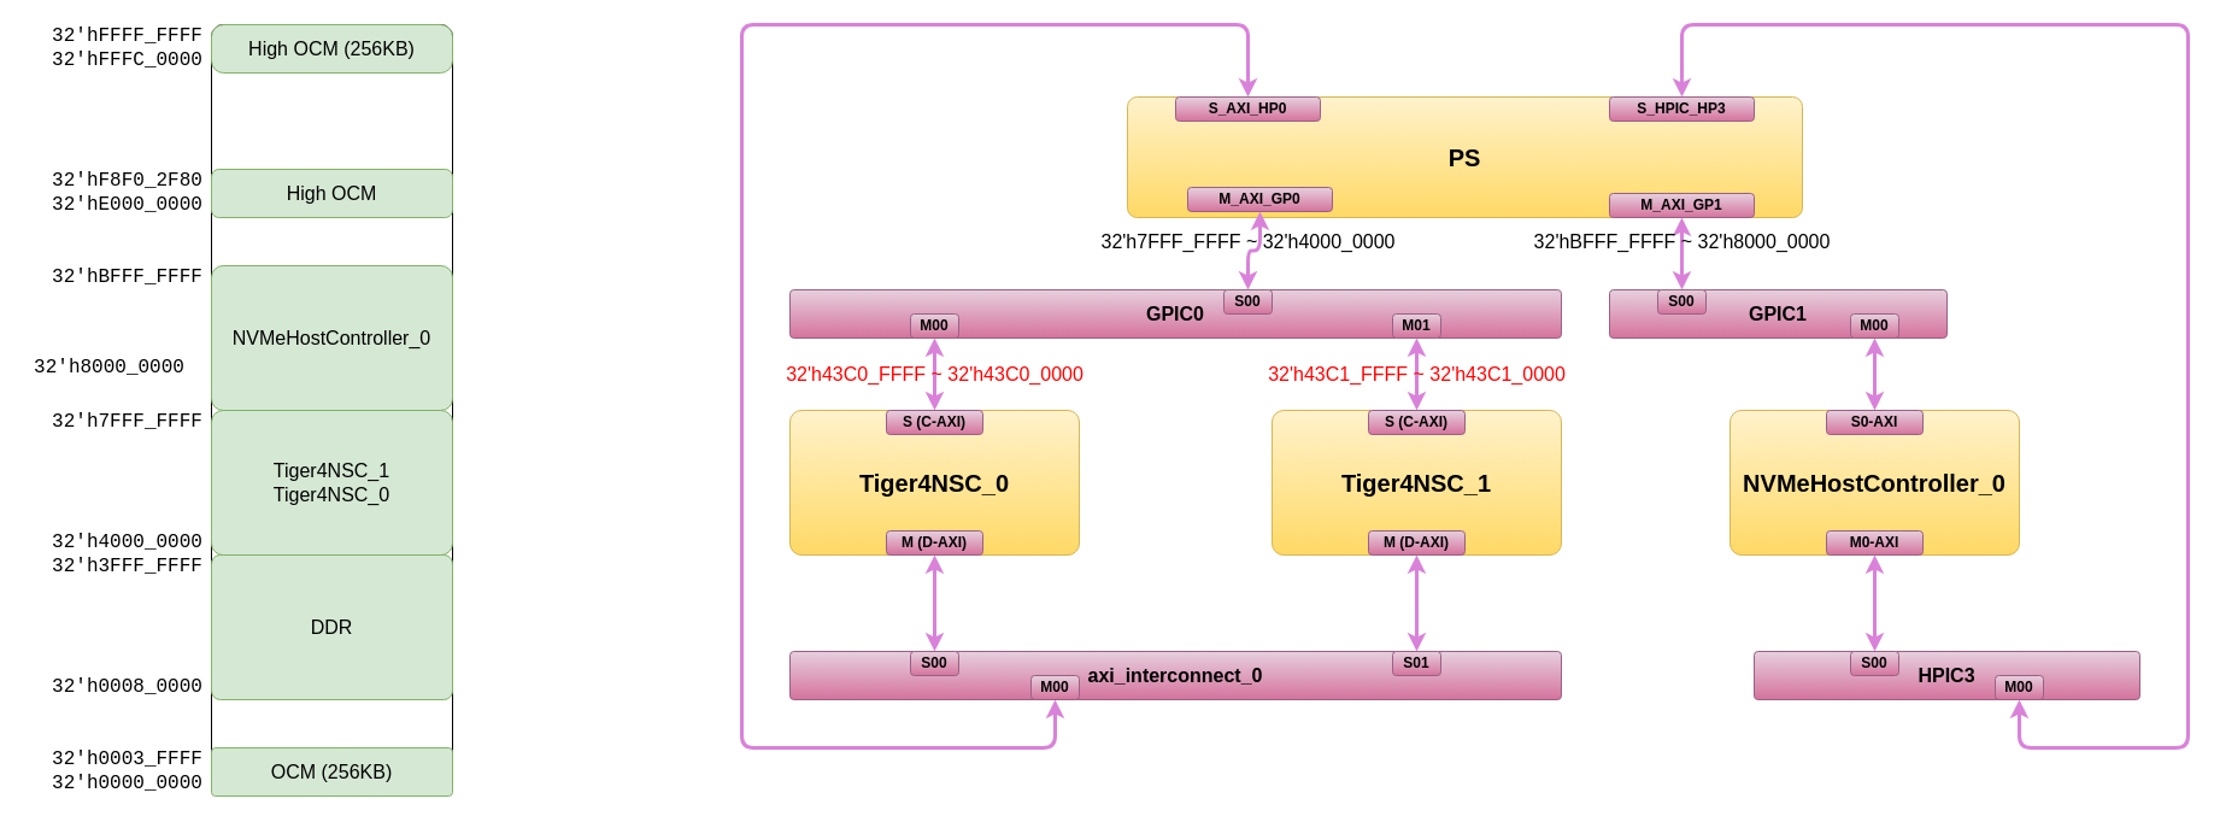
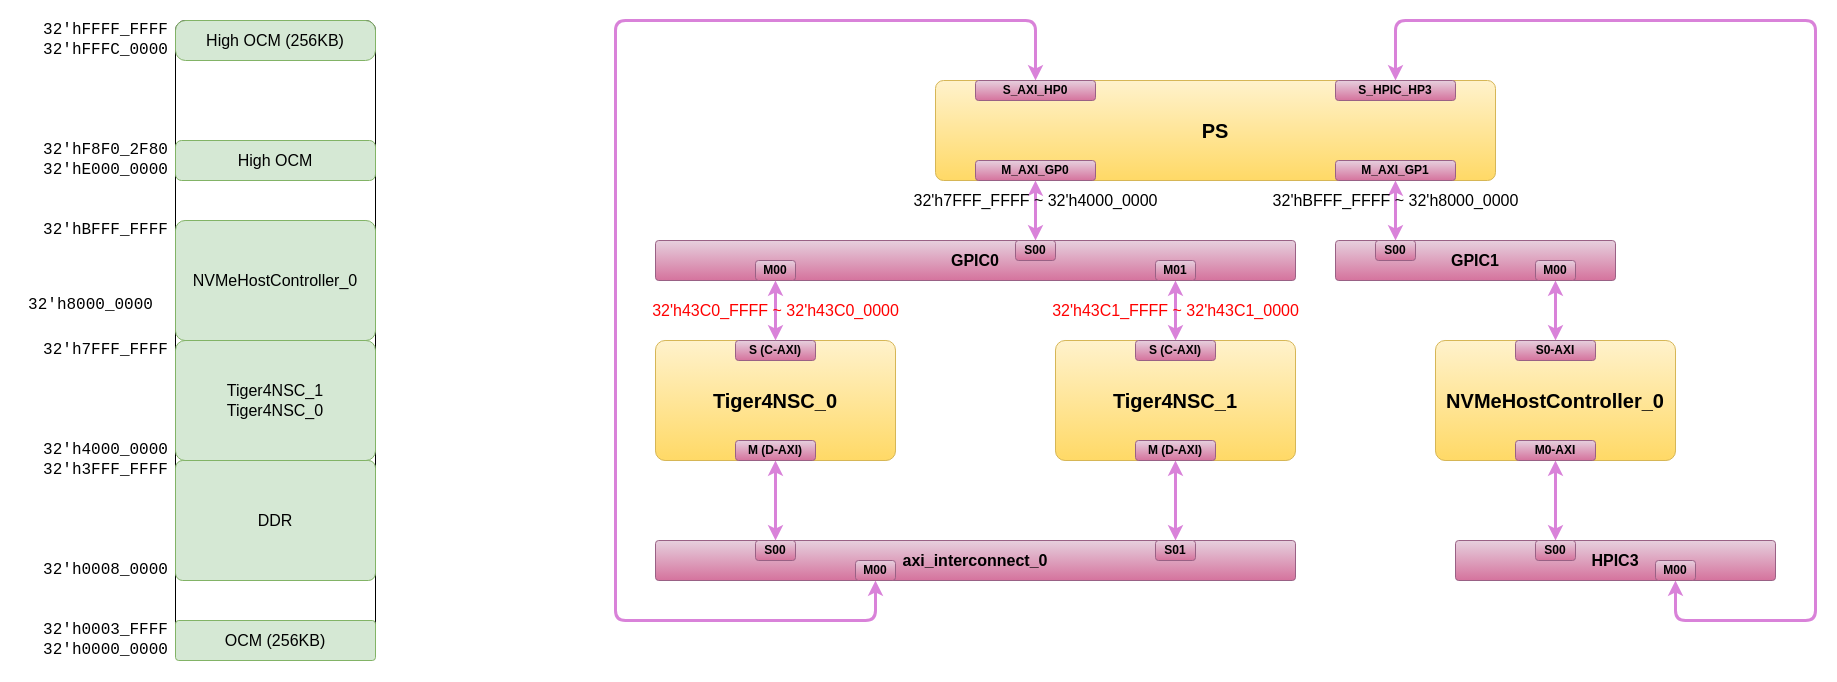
  <mxCell id="0" />
  <mxCell id="1" parent="0" />
  <mxCell id="2" value="axi_interconnect_0" style="rounded=1;whiteSpace=wrap;html=1;arcSize=8;strokeColor=#996185;gradientColor=#d5739d;fillColor=#e6d0de;gradientDirection=south;horizontal=1;verticalAlign=middle;fontSize=16;fontStyle=1;" vertex="1" parent="1"><mxGeometry x="655" y="540" width="640" height="40" as="geometry" /></mxCell>
  <mxCell id="3" value="S00" style="rounded=1;whiteSpace=wrap;html=1;fillColor=#e6d0de;gradientColor=#d5739d;gradientDirection=south;verticalAlign=middle;strokeColor=#996185;fontStyle=1" vertex="1" parent="1"><mxGeometry x="755" y="540" width="40" height="20" as="geometry" /></mxCell>
  <mxCell id="4" value="S01" style="rounded=1;whiteSpace=wrap;html=1;fillColor=#e6d0de;gradientColor=#d5739d;gradientDirection=south;verticalAlign=middle;strokeColor=#996185;fontStyle=1" vertex="1" parent="1"><mxGeometry x="1155" y="540" width="40" height="20" as="geometry" /></mxCell>
  <mxCell id="5" style="edgeStyle=orthogonalEdgeStyle;rounded=1;orthogonalLoop=1;jettySize=auto;html=1;exitX=0.5;exitY=1;exitDx=0;exitDy=0;entryX=0.5;entryY=0;entryDx=0;entryDy=0;fontSize=13;fontStyle=1;verticalAlign=bottom;strokeColor=#D982D9;strokeWidth=3;labelBackgroundColor=none;startFill=1;startArrow=classic;" edge="1" parent="1" source="6" target="33"><mxGeometry relative="1" as="geometry"><Array as="points"><mxPoint x="875" y="620" /><mxPoint x="615" y="620" /><mxPoint x="615" y="20" /><mxPoint x="1035" y="20" /></Array></mxGeometry></mxCell>
  <mxCell id="6" value="M00" style="rounded=1;whiteSpace=wrap;html=1;fillColor=#e6d0de;gradientColor=#d5739d;gradientDirection=south;verticalAlign=middle;strokeColor=#996185;fontStyle=1" vertex="1" parent="1"><mxGeometry x="855" y="560" width="40" height="20" as="geometry" /></mxCell>
  <mxCell id="7" value="PS" style="rounded=1;whiteSpace=wrap;html=1;arcSize=8;strokeColor=#d6b656;gradientColor=#ffd966;fillColor=#fff2cc;gradientDirection=south;horizontal=1;verticalAlign=middle;fontSize=20;fontStyle=1" vertex="1" parent="1"><mxGeometry x="935" y="80" width="560" height="100" as="geometry" /></mxCell>
- <mxCell id="8" value="M_AXI_GP0" style="rounded=1;whiteSpace=wrap;html=1;fillColor=#e6d0de;gradientColor=#d5739d;gradientDirection=south;verticalAlign=middle;strokeColor=#996185;fontStyle=1" vertex="1" parent="1"><mxGeometry x="985" y="155" width="120" height="20" as="geometry" /></mxCell>
+ <mxCell id="8" value="M_AXI_GP0" style="rounded=1;whiteSpace=wrap;html=1;fillColor=#e6d0de;gradientColor=#d5739d;gradientDirection=south;verticalAlign=middle;strokeColor=#996185;fontStyle=1" vertex="1" parent="1"><mxGeometry x="975" y="160" width="120" height="20" as="geometry" /></mxCell>
  <mxCell id="9" value="M_AXI_GP1" style="rounded=1;whiteSpace=wrap;html=1;fillColor=#e6d0de;gradientColor=#d5739d;gradientDirection=south;verticalAlign=middle;strokeColor=#996185;fontStyle=1" vertex="1" parent="1"><mxGeometry x="1335" y="160" width="120" height="20" as="geometry" /></mxCell>
  <mxCell id="10" value="GPIC0" style="rounded=1;whiteSpace=wrap;html=1;arcSize=8;strokeColor=#996185;gradientColor=#d5739d;fillColor=#e6d0de;gradientDirection=south;horizontal=1;verticalAlign=middle;fontSize=16;fontStyle=1" vertex="1" parent="1"><mxGeometry x="655" y="240" width="640" height="40" as="geometry" /></mxCell>
  <mxCell id="11" value="S00" style="rounded=1;whiteSpace=wrap;html=1;fillColor=#e6d0de;gradientColor=#d5739d;gradientDirection=south;verticalAlign=middle;strokeColor=#996185;fontStyle=1" vertex="1" parent="1"><mxGeometry x="1015" y="240" width="40" height="20" as="geometry" /></mxCell>
  <mxCell id="12" value="" style="edgeStyle=orthogonalEdgeStyle;rounded=1;jumpStyle=arc;orthogonalLoop=1;jettySize=auto;html=1;labelBackgroundColor=none;startArrow=classic;startFill=1;align=center;verticalAlign=bottom;strokeWidth=3;strokeColor=#D982D9;fontStyle=1;fontSize=13;exitX=0.5;exitY=1;exitDx=0;exitDy=0;entryX=0.5;entryY=0;entryDx=0;entryDy=0;" edge="1" parent="1" source="8" target="11"><mxGeometry x="-0.771" relative="1" as="geometry"><mxPoint as="offset" /><mxPoint x="1055" y="200" as="sourcePoint" /><mxPoint x="1075" y="210" as="targetPoint" /></mxGeometry></mxCell>
  <mxCell id="13" value="GPIC1" style="rounded=1;whiteSpace=wrap;html=1;arcSize=8;strokeColor=#996185;gradientColor=#d5739d;fillColor=#e6d0de;gradientDirection=south;horizontal=1;verticalAlign=middle;fontSize=16;fontStyle=1" vertex="1" parent="1"><mxGeometry x="1335" y="240" width="280" height="40" as="geometry" /></mxCell>
  <mxCell id="14" value="S00" style="rounded=1;whiteSpace=wrap;html=1;fillColor=#e6d0de;gradientColor=#d5739d;gradientDirection=south;verticalAlign=middle;strokeColor=#996185;fontStyle=1" vertex="1" parent="1"><mxGeometry x="1375" y="240" width="40" height="20" as="geometry" /></mxCell>
  <mxCell id="15" value="" style="edgeStyle=orthogonalEdgeStyle;rounded=1;jumpStyle=arc;orthogonalLoop=1;jettySize=auto;html=1;labelBackgroundColor=none;startArrow=classic;startFill=1;align=center;verticalAlign=bottom;strokeWidth=3;strokeColor=#D982D9;fontStyle=1;fontSize=13;exitX=0.5;exitY=1;exitDx=0;exitDy=0;entryX=0.5;entryY=0;entryDx=0;entryDy=0;" edge="1" parent="1" source="9" target="14"><mxGeometry x="-0.771" relative="1" as="geometry"><mxPoint as="offset" /><mxPoint x="1375" y="210" as="sourcePoint" /><mxPoint x="1365" y="215" as="targetPoint" /></mxGeometry></mxCell>
  <mxCell id="16" value="M00" style="rounded=1;whiteSpace=wrap;html=1;fillColor=#e6d0de;gradientColor=#d5739d;gradientDirection=south;verticalAlign=middle;strokeColor=#996185;fontStyle=1" vertex="1" parent="1"><mxGeometry x="755" y="260" width="40" height="20" as="geometry" /></mxCell>
  <mxCell id="17" style="edgeStyle=orthogonalEdgeStyle;rounded=1;orthogonalLoop=1;jettySize=auto;html=1;exitX=0.5;exitY=1;exitDx=0;exitDy=0;entryX=0.5;entryY=0;entryDx=0;entryDy=0;fontSize=13;fontStyle=1;verticalAlign=bottom;strokeColor=#D982D9;strokeWidth=3;labelBackgroundColor=none;startFill=1;startArrow=classic;" edge="1" parent="1" source="18" target="24"><mxGeometry relative="1" as="geometry" /></mxCell>
  <mxCell id="18" value="M01" style="rounded=1;whiteSpace=wrap;html=1;fillColor=#e6d0de;gradientColor=#d5739d;gradientDirection=south;verticalAlign=middle;strokeColor=#996185;fontStyle=1" vertex="1" parent="1"><mxGeometry x="1155" y="260" width="40" height="20" as="geometry" /></mxCell>
  <mxCell id="19" style="edgeStyle=orthogonalEdgeStyle;rounded=1;orthogonalLoop=1;jettySize=auto;html=1;exitX=0.5;exitY=1;exitDx=0;exitDy=0;entryX=0.5;entryY=0;entryDx=0;entryDy=0;fontSize=13;fontStyle=1;verticalAlign=bottom;strokeColor=#D982D9;strokeWidth=3;labelBackgroundColor=none;startFill=1;startArrow=classic;" edge="1" parent="1" source="20" target="30"><mxGeometry relative="1" as="geometry" /></mxCell>
  <mxCell id="20" value="M00" style="rounded=1;whiteSpace=wrap;html=1;fillColor=#e6d0de;gradientColor=#d5739d;gradientDirection=south;verticalAlign=middle;strokeColor=#996185;fontStyle=1" vertex="1" parent="1"><mxGeometry x="1535" y="260" width="40" height="20" as="geometry" /></mxCell>
  <mxCell id="21" value="Tiger4NSC_0" style="rounded=1;whiteSpace=wrap;html=1;arcSize=8;strokeColor=#d6b656;gradientColor=#ffd966;fillColor=#fff2cc;gradientDirection=south;horizontal=1;verticalAlign=middle;fontSize=20;fontStyle=1" vertex="1" parent="1"><mxGeometry x="655" y="340" width="240" height="120" as="geometry" /></mxCell>
  <mxCell id="22" value="Tiger4NSC_1" style="rounded=1;whiteSpace=wrap;html=1;arcSize=8;strokeColor=#d6b656;gradientColor=#ffd966;fillColor=#fff2cc;gradientDirection=south;horizontal=1;verticalAlign=middle;fontSize=20;fontStyle=1" vertex="1" parent="1"><mxGeometry x="1055" y="340" width="240" height="120" as="geometry" /></mxCell>
  <mxCell id="23" value="S (C-AXI)" style="rounded=1;whiteSpace=wrap;html=1;fillColor=#e6d0de;gradientColor=#d5739d;gradientDirection=south;verticalAlign=middle;strokeColor=#996185;fontStyle=1" vertex="1" parent="1"><mxGeometry x="735" y="340" width="80" height="20" as="geometry" /></mxCell>
  <mxCell id="24" value="S (C-AXI)" style="rounded=1;whiteSpace=wrap;html=1;fillColor=#e6d0de;gradientColor=#d5739d;gradientDirection=south;verticalAlign=middle;strokeColor=#996185;fontStyle=1" vertex="1" parent="1"><mxGeometry x="1135" y="340" width="80" height="20" as="geometry" /></mxCell>
  <mxCell id="25" style="edgeStyle=orthogonalEdgeStyle;rounded=1;orthogonalLoop=1;jettySize=auto;html=1;exitX=0.5;exitY=1;exitDx=0;exitDy=0;entryX=0.5;entryY=0;entryDx=0;entryDy=0;fontSize=13;fontStyle=1;verticalAlign=bottom;strokeColor=#D982D9;strokeWidth=3;labelBackgroundColor=none;startFill=1;startArrow=classic;" edge="1" parent="1" source="26" target="3"><mxGeometry relative="1" as="geometry" /></mxCell>
  <mxCell id="26" value="M (D-AXI)" style="rounded=1;whiteSpace=wrap;html=1;fillColor=#e6d0de;gradientColor=#d5739d;gradientDirection=south;verticalAlign=middle;strokeColor=#996185;fontStyle=1" vertex="1" parent="1"><mxGeometry x="735" y="440" width="80" height="20" as="geometry" /></mxCell>
  <mxCell id="27" style="edgeStyle=orthogonalEdgeStyle;rounded=1;orthogonalLoop=1;jettySize=auto;html=1;exitX=0.5;exitY=1;exitDx=0;exitDy=0;entryX=0.5;entryY=0;entryDx=0;entryDy=0;fontSize=13;fontStyle=1;verticalAlign=bottom;strokeColor=#D982D9;strokeWidth=3;labelBackgroundColor=none;startFill=1;startArrow=classic;" edge="1" parent="1" source="28" target="4"><mxGeometry relative="1" as="geometry" /></mxCell>
  <mxCell id="28" value="M (D-AXI)" style="rounded=1;whiteSpace=wrap;html=1;fillColor=#e6d0de;gradientColor=#d5739d;gradientDirection=south;verticalAlign=middle;strokeColor=#996185;fontStyle=1" vertex="1" parent="1"><mxGeometry x="1135" y="440" width="80" height="20" as="geometry" /></mxCell>
  <mxCell id="29" value="NVMeHostController_0" style="rounded=1;whiteSpace=wrap;html=1;arcSize=8;strokeColor=#d6b656;gradientColor=#ffd966;fillColor=#fff2cc;gradientDirection=south;horizontal=1;verticalAlign=middle;fontSize=20;fontStyle=1" vertex="1" parent="1"><mxGeometry x="1435" y="340" width="240" height="120" as="geometry" /></mxCell>
  <mxCell id="30" value="S0-AXI" style="rounded=1;whiteSpace=wrap;html=1;fillColor=#e6d0de;gradientColor=#d5739d;gradientDirection=south;verticalAlign=middle;strokeColor=#996185;fontStyle=1" vertex="1" parent="1"><mxGeometry x="1515" y="340" width="80" height="20" as="geometry" /></mxCell>
  <mxCell id="31" style="edgeStyle=orthogonalEdgeStyle;rounded=1;orthogonalLoop=1;jettySize=auto;html=1;exitX=0.5;exitY=1;exitDx=0;exitDy=0;entryX=0.5;entryY=0;entryDx=0;entryDy=0;fontSize=13;fontStyle=1;verticalAlign=bottom;strokeColor=#D982D9;strokeWidth=3;labelBackgroundColor=none;startFill=1;startArrow=classic;" edge="1" parent="1" source="32" target="36"><mxGeometry relative="1" as="geometry" /></mxCell>
  <mxCell id="32" value="M0-AXI" style="rounded=1;whiteSpace=wrap;html=1;fillColor=#e6d0de;gradientColor=#d5739d;gradientDirection=south;verticalAlign=middle;strokeColor=#996185;fontStyle=1" vertex="1" parent="1"><mxGeometry x="1515" y="440" width="80" height="20" as="geometry" /></mxCell>
  <mxCell id="33" value="S_AXI_HP0" style="rounded=1;whiteSpace=wrap;html=1;fillColor=#e6d0de;gradientColor=#d5739d;gradientDirection=south;verticalAlign=middle;strokeColor=#996185;fontStyle=1" vertex="1" parent="1"><mxGeometry x="975" y="80" width="120" height="20" as="geometry" /></mxCell>
  <mxCell id="34" value="S_HPIC_HP3" style="rounded=1;whiteSpace=wrap;html=1;fillColor=#e6d0de;gradientColor=#d5739d;gradientDirection=south;verticalAlign=middle;strokeColor=#996185;fontStyle=1" vertex="1" parent="1"><mxGeometry x="1335" y="80" width="120" height="20" as="geometry" /></mxCell>
  <mxCell id="35" value="HPIC3" style="rounded=1;whiteSpace=wrap;html=1;arcSize=8;strokeColor=#996185;gradientColor=#d5739d;fillColor=#e6d0de;gradientDirection=south;horizontal=1;verticalAlign=middle;fontSize=16;fontStyle=1" vertex="1" parent="1"><mxGeometry x="1455" y="540" width="320" height="40" as="geometry" /></mxCell>
  <mxCell id="36" value="S00" style="rounded=1;whiteSpace=wrap;html=1;fillColor=#e6d0de;gradientColor=#d5739d;gradientDirection=south;verticalAlign=middle;strokeColor=#996185;fontStyle=1" vertex="1" parent="1"><mxGeometry x="1535" y="540" width="40" height="20" as="geometry" /></mxCell>
  <mxCell id="37" style="edgeStyle=orthogonalEdgeStyle;rounded=1;orthogonalLoop=1;jettySize=auto;html=1;exitX=0.5;exitY=1;exitDx=0;exitDy=0;entryX=0.5;entryY=0;entryDx=0;entryDy=0;fontSize=13;fontStyle=1;verticalAlign=bottom;strokeColor=#D982D9;strokeWidth=3;labelBackgroundColor=none;startFill=1;startArrow=classic;" edge="1" parent="1" source="38" target="34"><mxGeometry relative="1" as="geometry"><Array as="points"><mxPoint x="1675" y="620" /><mxPoint x="1815" y="620" /><mxPoint x="1815" y="20" /><mxPoint x="1395" y="20" /></Array></mxGeometry></mxCell>
  <mxCell id="38" value="M00" style="rounded=1;whiteSpace=wrap;html=1;fillColor=#e6d0de;gradientColor=#d5739d;gradientDirection=south;verticalAlign=middle;strokeColor=#996185;fontStyle=1" vertex="1" parent="1"><mxGeometry x="1655" y="560" width="40" height="20" as="geometry" /></mxCell>
  <mxCell id="39" value="" style="edgeStyle=orthogonalEdgeStyle;rounded=1;jumpStyle=arc;orthogonalLoop=1;jettySize=auto;html=1;labelBackgroundColor=none;startArrow=classic;startFill=1;align=center;verticalAlign=bottom;strokeWidth=3;strokeColor=#D982D9;fontStyle=1;fontSize=13;entryX=0.5;entryY=0;entryDx=0;entryDy=0;exitX=0.5;exitY=1;exitDx=0;exitDy=0;" edge="1" parent="1" source="16" target="23"><mxGeometry x="-0.771" relative="1" as="geometry"><mxPoint as="offset" /><mxPoint x="755" y="310" as="sourcePoint" /><mxPoint x="1045" y="250" as="targetPoint" /></mxGeometry></mxCell>
  <mxCell id="40" value="32'h7FFF_FFFF ~ 32'h4000_0000" style="text;html=1;align=center;verticalAlign=middle;resizable=0;points=[];autosize=1;strokeColor=none;fontSize=16;" vertex="1" parent="1"><mxGeometry x="905" y="190" width="260" height="20" as="geometry" /></mxCell>
  <mxCell id="41" value="32'hBFFF_FFFF ~ 32'h8000_0000" style="text;html=1;align=center;verticalAlign=middle;resizable=0;points=[];autosize=1;strokeColor=none;fontSize=16;" vertex="1" parent="1"><mxGeometry x="1265" y="190" width="260" height="20" as="geometry" /></mxCell>
  <mxCell id="42" value="32'h0008_0000" style="text;html=1;align=center;verticalAlign=middle;resizable=0;points=[];autosize=1;strokeColor=none;fontSize=16;fontFamily=Courier New;" vertex="1" parent="1"><mxGeometry x="35" y="560" width="140" height="20" as="geometry" /></mxCell>
  <mxCell id="43" value="32'h3FFF_FFFF" style="text;html=1;align=center;verticalAlign=middle;resizable=0;points=[];autosize=1;strokeColor=none;fontSize=16;fontFamily=Courier New;" vertex="1" parent="1"><mxGeometry x="35" y="460" width="140" height="20" as="geometry" /></mxCell>
  <mxCell id="44" value="32'h4000_0000" style="text;html=1;align=center;verticalAlign=middle;resizable=0;points=[];autosize=1;strokeColor=none;fontSize=16;fontFamily=Courier New;" vertex="1" parent="1"><mxGeometry x="35" y="440" width="140" height="20" as="geometry" /></mxCell>
  <mxCell id="45" value="32'h7FFF_FFFF" style="text;html=1;align=center;verticalAlign=middle;resizable=0;points=[];autosize=1;strokeColor=none;fontSize=16;fontFamily=Courier New;" vertex="1" parent="1"><mxGeometry x="35" y="340" width="140" height="20" as="geometry" /></mxCell>
  <mxCell id="46" value="32'h8000_0000" style="text;html=1;align=center;verticalAlign=middle;resizable=0;points=[];autosize=1;strokeColor=none;fontSize=16;fontFamily=Courier New;" vertex="1" parent="1"><mxGeometry x="20" y="295" width="140" height="20" as="geometry" /></mxCell>
  <mxCell id="47" value="32'hBFFF_FFFF" style="text;html=1;align=center;verticalAlign=middle;resizable=0;points=[];autosize=1;strokeColor=none;fontSize=16;fontFamily=Courier New;" vertex="1" parent="1"><mxGeometry x="35" y="220" width="140" height="20" as="geometry" /></mxCell>
  <mxCell id="48" value="" style="rounded=1;whiteSpace=wrap;html=1;fontSize=16;verticalAlign=middle;arcSize=5;" vertex="1" parent="1"><mxGeometry x="175" y="20" width="200" height="640" as="geometry" /></mxCell>
  <mxCell id="49" value="DDR" style="rounded=1;whiteSpace=wrap;html=1;fontSize=16;verticalAlign=middle;arcSize=6;fillColor=#d5e8d4;strokeColor=#82b366;" vertex="1" parent="1"><mxGeometry x="175" y="460" width="200" height="120" as="geometry" /></mxCell>
  <mxCell id="50" value="Tiger4NSC_1&lt;br&gt;Tiger4NSC_0" style="rounded=1;whiteSpace=wrap;html=1;fontSize=16;verticalAlign=middle;arcSize=8;fillColor=#d5e8d4;strokeColor=#82b366;" vertex="1" parent="1"><mxGeometry x="175" y="340" width="200" height="120" as="geometry" /></mxCell>
  <mxCell id="51" value="NVMeHostController_0" style="rounded=1;whiteSpace=wrap;html=1;fontSize=16;verticalAlign=middle;arcSize=8;fillColor=#d5e8d4;strokeColor=#82b366;" vertex="1" parent="1"><mxGeometry x="175" y="220" width="200" height="120" as="geometry" /></mxCell>
  <mxCell id="52" value="OCM (256KB)" style="rounded=1;whiteSpace=wrap;html=1;fontSize=16;verticalAlign=middle;arcSize=8;fillColor=#d5e8d4;strokeColor=#82b366;" vertex="1" parent="1"><mxGeometry x="175" y="620" width="200" height="40" as="geometry" /></mxCell>
  <mxCell id="53" value="32'h0000_0000" style="text;html=1;align=center;verticalAlign=middle;resizable=0;points=[];autosize=1;strokeColor=none;fontSize=16;fontFamily=Courier New;" vertex="1" parent="1"><mxGeometry x="35" y="640" width="140" height="20" as="geometry" /></mxCell>
  <mxCell id="54" value="32'h0003_FFFF" style="text;html=1;align=center;verticalAlign=middle;resizable=0;points=[];autosize=1;strokeColor=none;fontSize=16;fontFamily=Courier New;" vertex="1" parent="1"><mxGeometry x="35" y="620" width="140" height="20" as="geometry" /></mxCell>
  <mxCell id="55" value="32'hFFFC_0000" style="text;html=1;align=center;verticalAlign=middle;resizable=0;points=[];autosize=1;strokeColor=none;fontSize=16;fontFamily=Courier New;" vertex="1" parent="1"><mxGeometry x="35" y="40" width="140" height="20" as="geometry" /></mxCell>
  <mxCell id="56" value="32'hFFFF_FFFF" style="text;html=1;align=center;verticalAlign=middle;resizable=0;points=[];autosize=1;strokeColor=none;fontSize=16;fontFamily=Courier New;" vertex="1" parent="1"><mxGeometry x="35" y="20" width="140" height="20" as="geometry" /></mxCell>
  <mxCell id="57" value="High OCM (256KB)" style="rounded=1;whiteSpace=wrap;html=1;fontSize=16;verticalAlign=middle;arcSize=25;fillColor=#d5e8d4;strokeColor=#82b366;" vertex="1" parent="1"><mxGeometry x="175" y="20" width="200" height="40" as="geometry" /></mxCell>
  <mxCell id="58" value="High OCM" style="rounded=1;whiteSpace=wrap;html=1;fontSize=16;verticalAlign=middle;arcSize=15;fillColor=#d5e8d4;strokeColor=#82b366;" vertex="1" parent="1"><mxGeometry x="175" y="140" width="200" height="40" as="geometry" /></mxCell>
  <mxCell id="59" value="32'hE000_0000" style="text;html=1;align=center;verticalAlign=middle;resizable=0;points=[];autosize=1;strokeColor=none;fontSize=16;fontFamily=Courier New;" vertex="1" parent="1"><mxGeometry x="35" y="160" width="140" height="20" as="geometry" /></mxCell>
  <mxCell id="60" value="32'hF8F0_2F80" style="text;html=1;align=center;verticalAlign=middle;resizable=0;points=[];autosize=1;strokeColor=none;fontSize=16;fontFamily=Courier New;" vertex="1" parent="1"><mxGeometry x="35" y="140" width="140" height="20" as="geometry" /></mxCell>
  <mxCell id="61" value="32'h43C0_FFFF ~ 32'h43C0_0000" style="text;html=1;align=center;verticalAlign=middle;resizable=0;points=[];autosize=1;strokeColor=none;fontSize=16;fontColor=#FF0000;" vertex="1" parent="1"><mxGeometry x="645" y="300" width="260" height="20" as="geometry" /></mxCell>
  <mxCell id="62" value="32'h43C1_FFFF ~ 32'h43C1_0000" style="text;html=1;align=center;verticalAlign=middle;resizable=0;points=[];autosize=1;strokeColor=none;fontSize=16;fontColor=#FF0000;" vertex="1" parent="1"><mxGeometry x="1045" y="300" width="260" height="20" as="geometry" /></mxCell>
